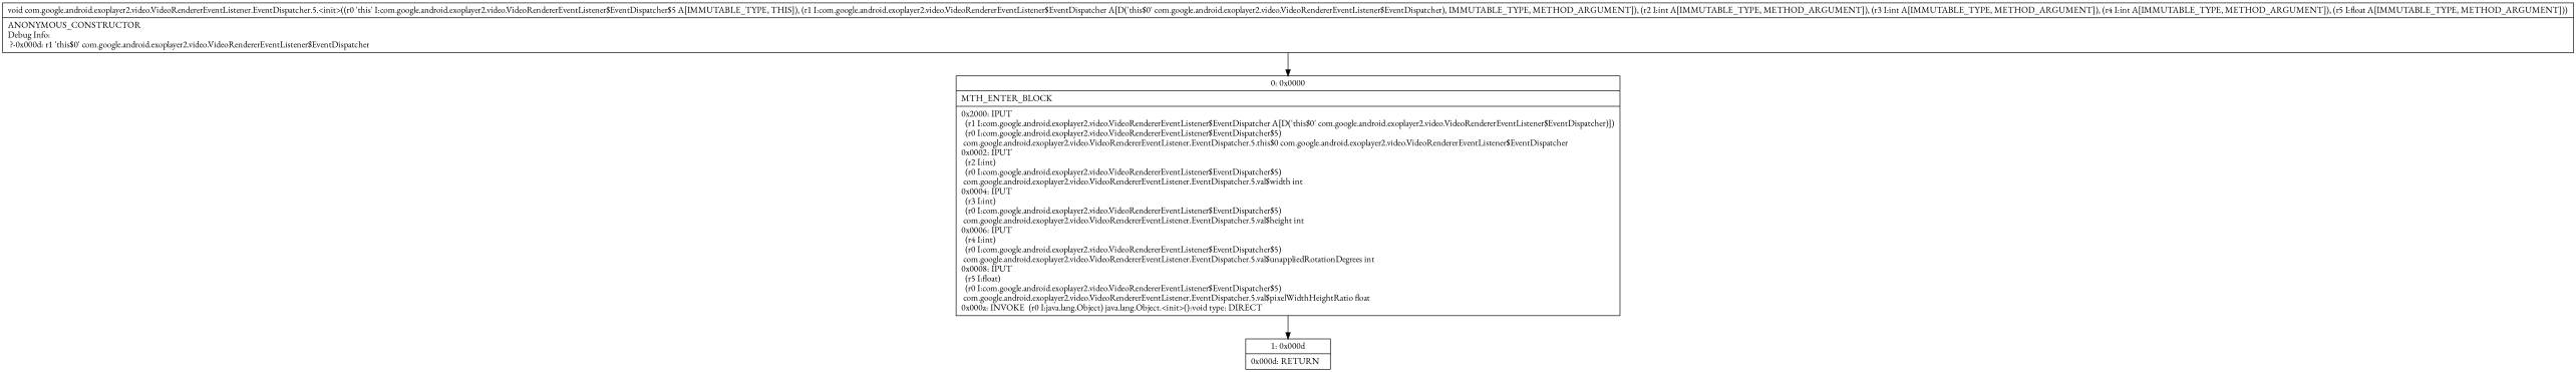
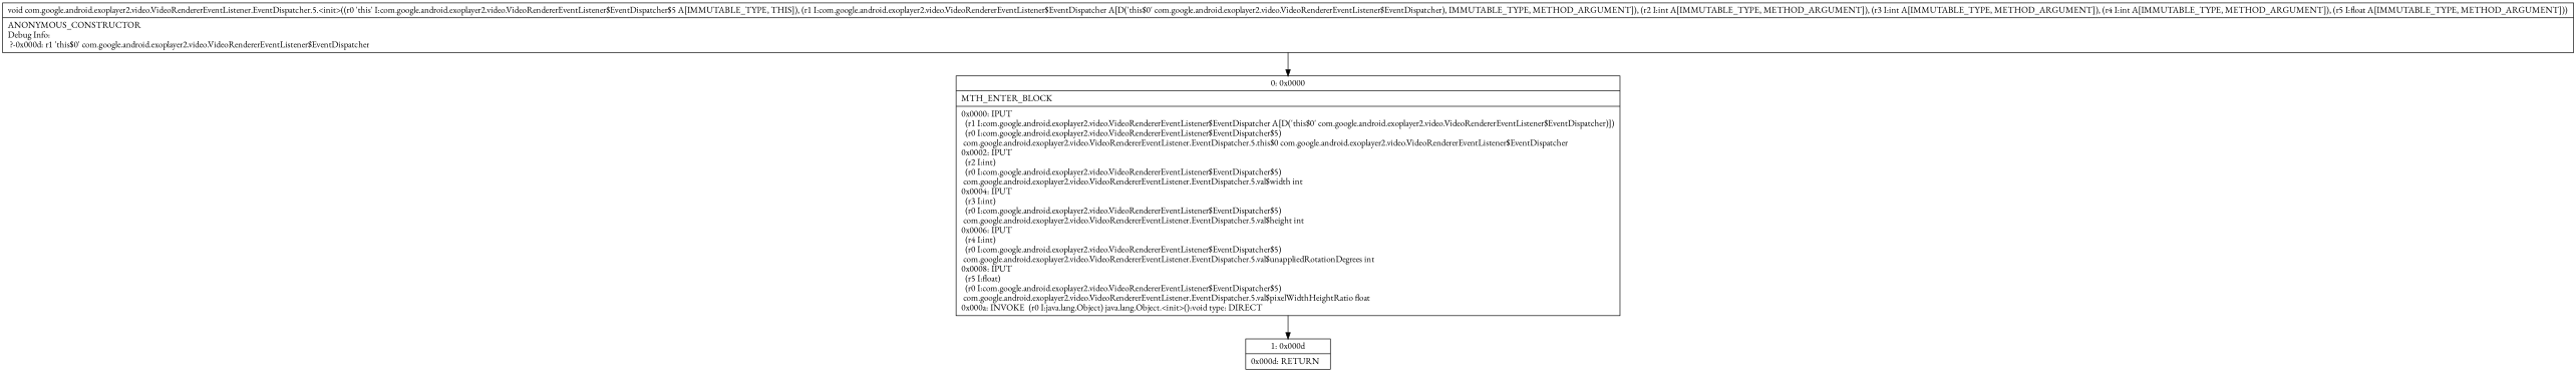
  digraph {
    fontname="EB Garamond"
    node [shape=record fontname="EB Garamond"]
    edge [fontname="EB Garamond"]
-   n1 [label="{0\:\ 0x0000|MTH_ENTER_BLOCK\l|0x2000: IPUT  \l  (r1 I:com.google.android.exoplayer2.video.VideoRendererEventListener$EventDispatcher A[D('this$0' com.google.android.exoplayer2.video.VideoRendererEventListener$EventDispatcher)])\l  (r0 I:com.google.android.exoplayer2.video.VideoRendererEventListener$EventDispatcher$5)\l com.google.android.exoplayer2.video.VideoRendererEventListener.EventDispatcher.5.this$0 com.google.android.exoplayer2.video.VideoRendererEventListener$EventDispatcher \l0x0002: IPUT  \l  (r2 I:int)\l  (r0 I:com.google.android.exoplayer2.video.VideoRendererEventListener$EventDispatcher$5)\l com.google.android.exoplayer2.video.VideoRendererEventListener.EventDispatcher.5.val$width int \l0x0004: IPUT  \l  (r3 I:int)\l  (r0 I:com.google.android.exoplayer2.video.VideoRendererEventListener$EventDispatcher$5)\l com.google.android.exoplayer2.video.VideoRendererEventListener.EventDispatcher.5.val$height int \l0x0006: IPUT  \l  (r4 I:int)\l  (r0 I:com.google.android.exoplayer2.video.VideoRendererEventListener$EventDispatcher$5)\l com.google.android.exoplayer2.video.VideoRendererEventListener.EventDispatcher.5.val$unappliedRotationDegrees int \l0x0008: IPUT  \l  (r5 I:float)\l  (r0 I:com.google.android.exoplayer2.video.VideoRendererEventListener$EventDispatcher$5)\l com.google.android.exoplayer2.video.VideoRendererEventListener.EventDispatcher.5.val$pixelWidthHeightRatio float \l0x000a: INVOKE  (r0 I:java.lang.Object) java.lang.Object.\<init\>():void type: DIRECT \l}"]
+   n1 [label="{0\:\ 0x0000|MTH_ENTER_BLOCK\l|0x0000: IPUT  \l  (r1 I:com.google.android.exoplayer2.video.VideoRendererEventListener$EventDispatcher A[D('this$0' com.google.android.exoplayer2.video.VideoRendererEventListener$EventDispatcher)])\l  (r0 I:com.google.android.exoplayer2.video.VideoRendererEventListener$EventDispatcher$5)\l com.google.android.exoplayer2.video.VideoRendererEventListener.EventDispatcher.5.this$0 com.google.android.exoplayer2.video.VideoRendererEventListener$EventDispatcher \l0x0002: IPUT  \l  (r2 I:int)\l  (r0 I:com.google.android.exoplayer2.video.VideoRendererEventListener$EventDispatcher$5)\l com.google.android.exoplayer2.video.VideoRendererEventListener.EventDispatcher.5.val$width int \l0x0004: IPUT  \l  (r3 I:int)\l  (r0 I:com.google.android.exoplayer2.video.VideoRendererEventListener$EventDispatcher$5)\l com.google.android.exoplayer2.video.VideoRendererEventListener.EventDispatcher.5.val$height int \l0x0006: IPUT  \l  (r4 I:int)\l  (r0 I:com.google.android.exoplayer2.video.VideoRendererEventListener$EventDispatcher$5)\l com.google.android.exoplayer2.video.VideoRendererEventListener.EventDispatcher.5.val$unappliedRotationDegrees int \l0x0008: IPUT  \l  (r5 I:float)\l  (r0 I:com.google.android.exoplayer2.video.VideoRendererEventListener$EventDispatcher$5)\l com.google.android.exoplayer2.video.VideoRendererEventListener.EventDispatcher.5.val$pixelWidthHeightRatio float \l0x000a: INVOKE  (r0 I:java.lang.Object) java.lang.Object.\<init\>():void type: DIRECT \l}"]
    n2 [label="{1\:\ 0x000d|0x000d: RETURN   \l}"]
    n3 [label="{void com.google.android.exoplayer2.video.VideoRendererEventListener.EventDispatcher.5.\<init\>((r0 'this' I:com.google.android.exoplayer2.video.VideoRendererEventListener$EventDispatcher$5 A[IMMUTABLE_TYPE, THIS]), (r1 I:com.google.android.exoplayer2.video.VideoRendererEventListener$EventDispatcher A[D('this$0' com.google.android.exoplayer2.video.VideoRendererEventListener$EventDispatcher), IMMUTABLE_TYPE, METHOD_ARGUMENT]), (r2 I:int A[IMMUTABLE_TYPE, METHOD_ARGUMENT]), (r3 I:int A[IMMUTABLE_TYPE, METHOD_ARGUMENT]), (r4 I:int A[IMMUTABLE_TYPE, METHOD_ARGUMENT]), (r5 I:float A[IMMUTABLE_TYPE, METHOD_ARGUMENT]))  | ANONYMOUS_CONSTRUCTOR\lDebug Info:\l  ?\-0x000d: r1 'this$0' com.google.android.exoplayer2.video.VideoRendererEventListener$EventDispatcher\l}"]
    n1 -> n2
    n3 -> n1
  }
